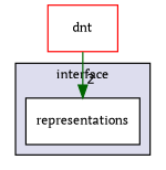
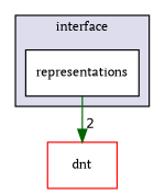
  digraph {
    compound=true
    fontname="PT Serif"
    node [fillcolor=white fontname="PT Serif" fontsize=10 shape=box style=filled]
    n1 [label=representations pencolor=black]
    n2 [color=red label=dnt]
    subgraph cluster_1 {
      bgcolor="#ddddee"
      fontsize=10
      label=interface
      pencolor=black
      n1
    }
-   n2 -> n1 [headlabel=2 labeldistance=1.5 labelfontname=Helvetica labelfontsize=10 color=darkgreen fontname="PT Serif"]
+   n1 -> n2 [headlabel=2 labeldistance=1.5 labelfontname=Helvetica labelfontsize=10 color=darkgreen fontname="PT Serif"]
  }
